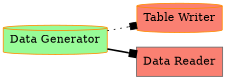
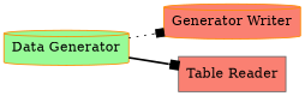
  digraph {
    rankdir=LR
    node [color=darkorange fillcolor=salmon shape=cylinder style=filled]
    edge [arrowhead=box]
-   n1 [label="Table Writer"]
-   n2 [color=gray40 label="Data Reader" shape=box]
+   n1 [label="Generator Writer"]
+   n2 [color=gray40 label="Table Reader" shape=box]
    n3 [fillcolor=palegreen label="Data Generator"]
    n3 -> n1 [style=dotted]
    n3 -> n2 [style=bold]
  }
